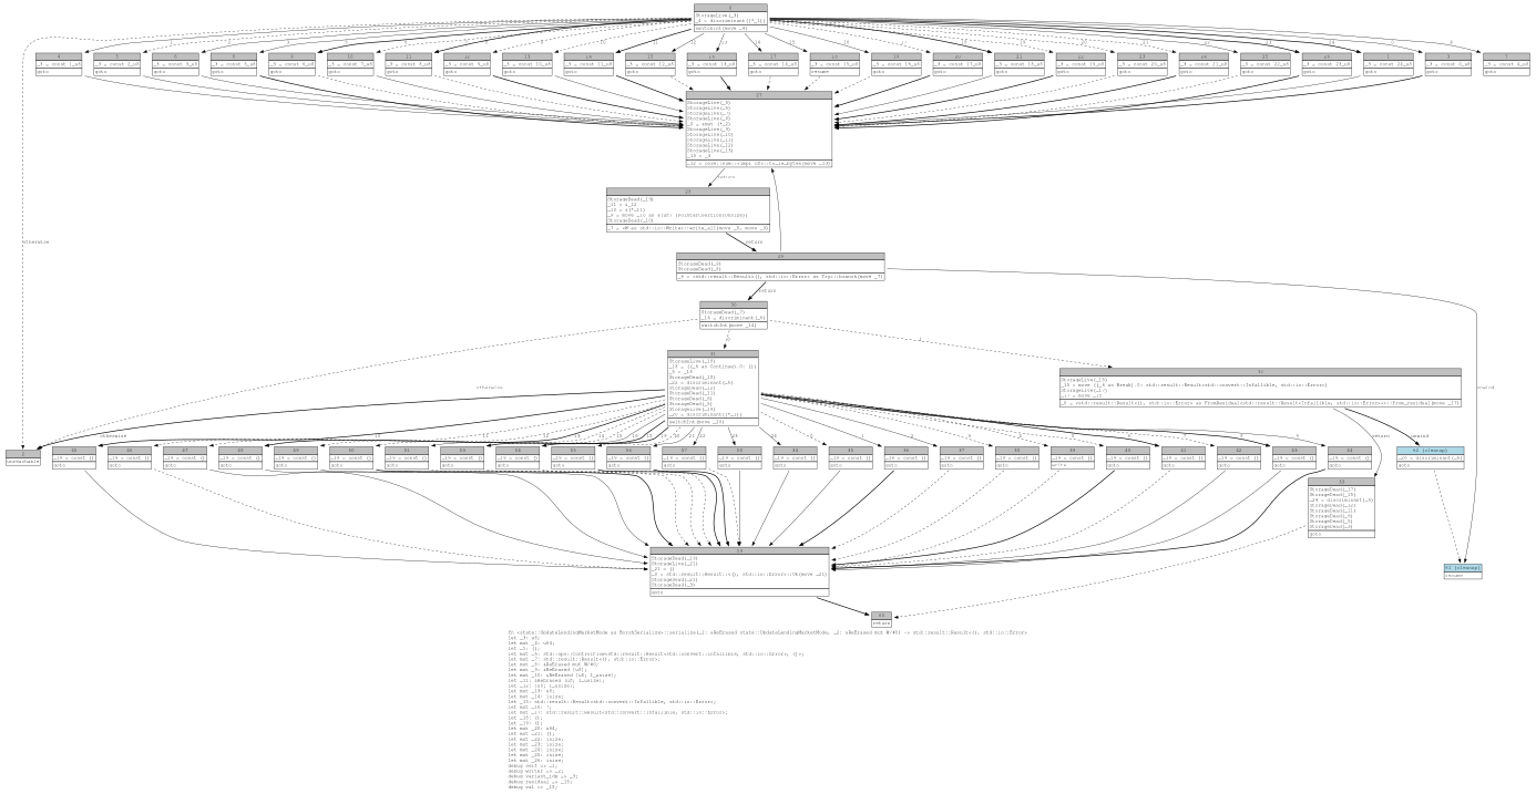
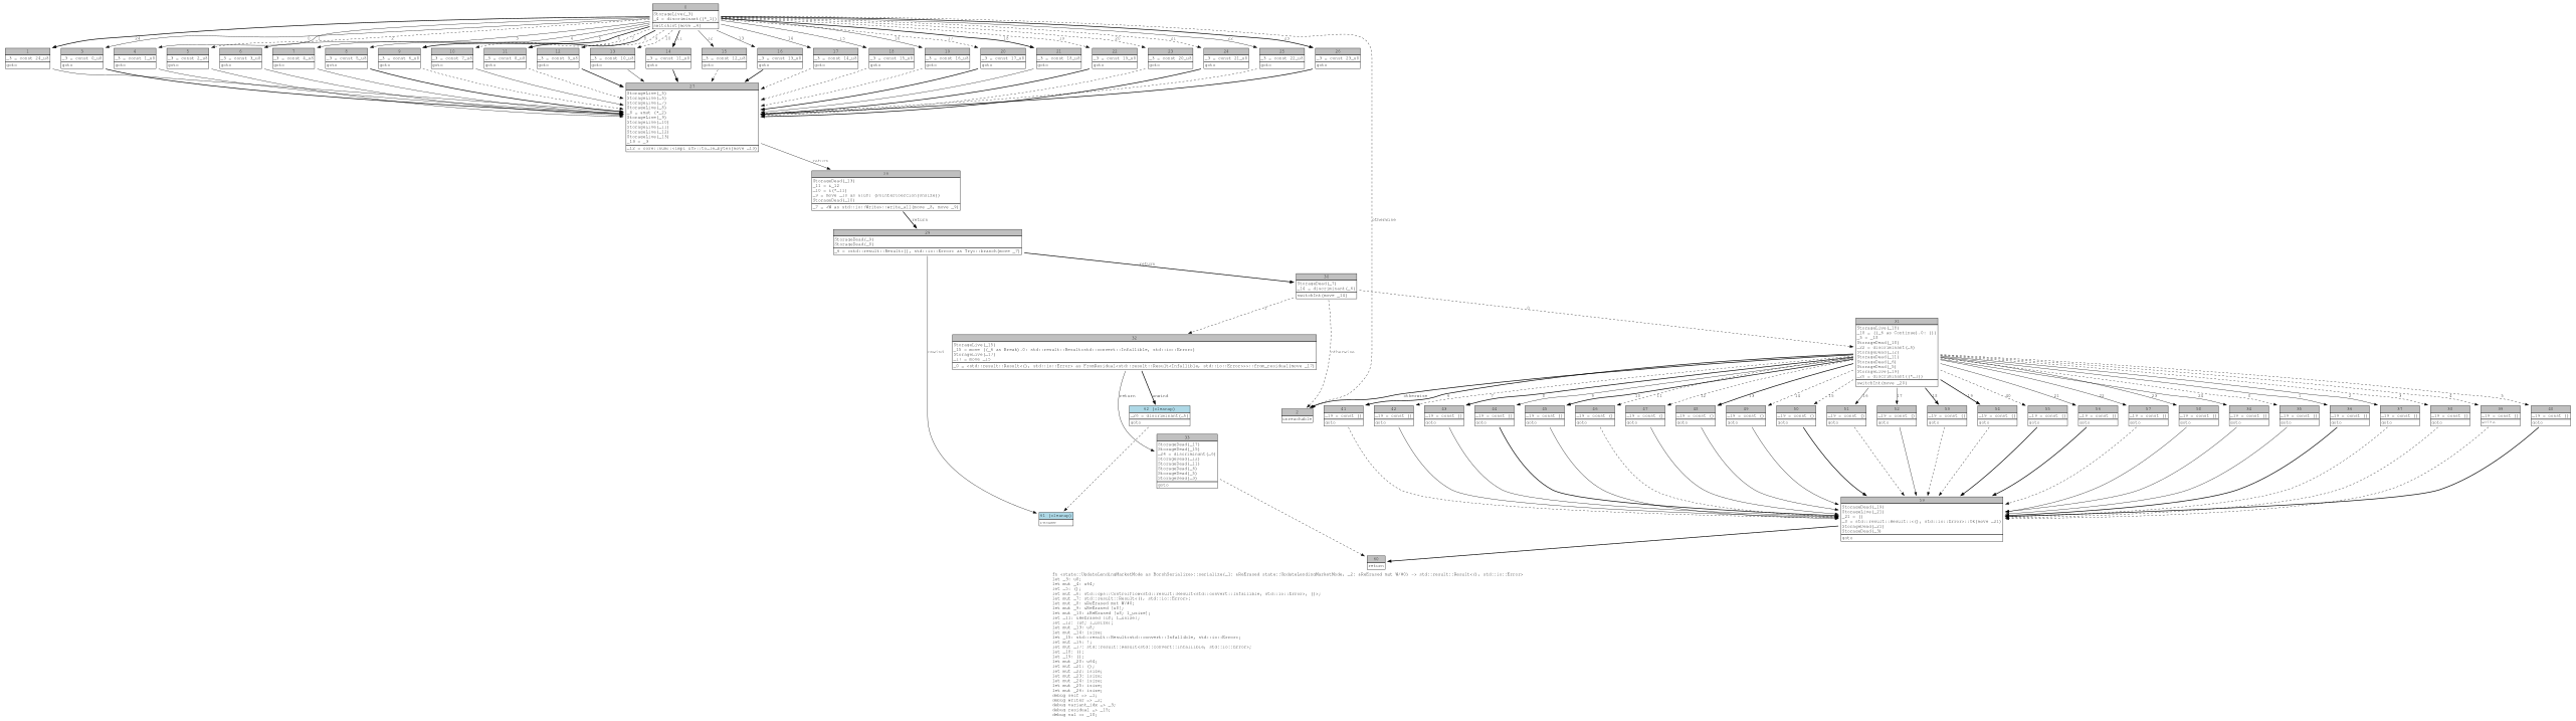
  digraph {
    fontname="Courier, monospace"
    label=<fn &lt;state::UpdateLendingMarketMode as BorshSerialize&gt;::serialize(_1: &amp;ReErased state::UpdateLendingMarketMode, _2: &amp;ReErased mut W/#0) -&gt; std::result::Result&lt;(), std::io::Error&gt;<br align="left"/>let _3: u8;<br align="left"/>let mut _4: u64;<br align="left"/>let _5: ();<br align="left"/>let mut _6: std::ops::ControlFlow&lt;std::result::Result&lt;std::convert::Infallible, std::io::Error&gt;, ()&gt;;<br align="left"/>let mut _7: std::result::Result&lt;(), std::io::Error&gt;;<br align="left"/>let mut _8: &amp;ReErased mut W/#0;<br align="left"/>let mut _9: &amp;ReErased [u8];<br align="left"/>let mut _10: &amp;ReErased [u8; 1_usize];<br align="left"/>let _11: &amp;ReErased [u8; 1_usize];<br align="left"/>let _12: [u8; 1_usize];<br align="left"/>let mut _13: u8;<br align="left"/>let mut _14: isize;<br align="left"/>let _15: std::result::Result&lt;std::convert::Infallible, std::io::Error&gt;;<br align="left"/>let mut _16: !;<br align="left"/>let mut _17: std::result::Result&lt;std::convert::Infallible, std::io::Error&gt;;<br align="left"/>let _18: ();<br align="left"/>let _19: ();<br align="left"/>let mut _20: u64;<br align="left"/>let mut _21: ();<br align="left"/>let mut _22: isize;<br align="left"/>let mut _23: isize;<br align="left"/>let mut _24: isize;<br align="left"/>let mut _25: isize;<br align="left"/>let mut _26: isize;<br align="left"/>debug self =&gt; _1;<br align="left"/>debug writer =&gt; _2;<br align="left"/>debug variant_idx =&gt; _3;<br align="left"/>debug residual =&gt; _15;<br align="left"/>debug val =&gt; _18;<br align="left"/>>
    node [fontname="Courier, monospace" shape=none]
    edge [fontname="Courier, monospace" style=dashed]
    n1 [label=<<table border="0" cellborder="1" cellspacing="0"><tr><td bgcolor="gray" align="center" colspan="1">0</td></tr><tr><td align="left" balign="left">StorageLive(_3)<br/>_4 = discriminant((*_1))<br/></td></tr><tr><td align="left">switchInt(move _4)</td></tr></table>>]
    n2 [label=<<table border="0" cellborder="1" cellspacing="0"><tr><td bgcolor="gray" align="center" colspan="1">1</td></tr><tr><td align="left" balign="left">_3 = const 24_u8<br/></td></tr><tr><td align="left">goto</td></tr></table>>]
    n3 [label=<<table border="0" cellborder="1" cellspacing="0"><tr><td bgcolor="gray" align="center" colspan="1">2</td></tr><tr><td align="left">unreachable</td></tr></table>>]
    n4 [label=<<table border="0" cellborder="1" cellspacing="0"><tr><td bgcolor="gray" align="center" colspan="1">3</td></tr><tr><td align="left" balign="left">_3 = const 0_u8<br/></td></tr><tr><td align="left">goto</td></tr></table>>]
    n5 [label=<<table border="0" cellborder="1" cellspacing="0"><tr><td bgcolor="gray" align="center" colspan="1">4</td></tr><tr><td align="left" balign="left">_3 = const 1_u8<br/></td></tr><tr><td align="left">goto</td></tr></table>>]
    n6 [label=<<table border="0" cellborder="1" cellspacing="0"><tr><td bgcolor="gray" align="center" colspan="1">5</td></tr><tr><td align="left" balign="left">_3 = const 2_u8<br/></td></tr><tr><td align="left">goto</td></tr></table>>]
    n7 [label=<<table border="0" cellborder="1" cellspacing="0"><tr><td bgcolor="gray" align="center" colspan="1">6</td></tr><tr><td align="left" balign="left">_3 = const 3_u8<br/></td></tr><tr><td align="left">goto</td></tr></table>>]
    n8 [label=<<table border="0" cellborder="1" cellspacing="0"><tr><td bgcolor="gray" align="center" colspan="1">7</td></tr><tr><td align="left" balign="left">_3 = const 4_u8<br/></td></tr><tr><td align="left">goto</td></tr></table>>]
    n9 [label=<<table border="0" cellborder="1" cellspacing="0"><tr><td bgcolor="gray" align="center" colspan="1">8</td></tr><tr><td align="left" balign="left">_3 = const 5_u8<br/></td></tr><tr><td align="left">goto</td></tr></table>>]
    n10 [label=<<table border="0" cellborder="1" cellspacing="0"><tr><td bgcolor="gray" align="center" colspan="1">9</td></tr><tr><td align="left" balign="left">_3 = const 6_u8<br/></td></tr><tr><td align="left">goto</td></tr></table>>]
    n11 [label=<<table border="0" cellborder="1" cellspacing="0"><tr><td bgcolor="gray" align="center" colspan="1">10</td></tr><tr><td align="left" balign="left">_3 = const 7_u8<br/></td></tr><tr><td align="left">goto</td></tr></table>>]
    n12 [label=<<table border="0" cellborder="1" cellspacing="0"><tr><td bgcolor="gray" align="center" colspan="1">11</td></tr><tr><td align="left" balign="left">_3 = const 8_u8<br/></td></tr><tr><td align="left">goto</td></tr></table>>]
    n13 [label=<<table border="0" cellborder="1" cellspacing="0"><tr><td bgcolor="gray" align="center" colspan="1">12</td></tr><tr><td align="left" balign="left">_3 = const 9_u8<br/></td></tr><tr><td align="left">goto</td></tr></table>>]
    n14 [label=<<table border="0" cellborder="1" cellspacing="0"><tr><td bgcolor="gray" align="center" colspan="1">13</td></tr><tr><td align="left" balign="left">_3 = const 10_u8<br/></td></tr><tr><td align="left">goto</td></tr></table>>]
    n15 [label=<<table border="0" cellborder="1" cellspacing="0"><tr><td bgcolor="gray" align="center" colspan="1">14</td></tr><tr><td align="left" balign="left">_3 = const 11_u8<br/></td></tr><tr><td align="left">goto</td></tr></table>>]
    n16 [label=<<table border="0" cellborder="1" cellspacing="0"><tr><td bgcolor="gray" align="center" colspan="1">15</td></tr><tr><td align="left" balign="left">_3 = const 12_u8<br/></td></tr><tr><td align="left">goto</td></tr></table>>]
    n17 [label=<<table border="0" cellborder="1" cellspacing="0"><tr><td bgcolor="gray" align="center" colspan="1">16</td></tr><tr><td align="left" balign="left">_3 = const 13_u8<br/></td></tr><tr><td align="left">goto</td></tr></table>>]
    n18 [label=<<table border="0" cellborder="1" cellspacing="0"><tr><td bgcolor="gray" align="center" colspan="1">17</td></tr><tr><td align="left" balign="left">_3 = const 14_u8<br/></td></tr><tr><td align="left">goto</td></tr></table>>]
-   n19 [label=<<table border="0" cellborder="1" cellspacing="0"><tr><td bgcolor="gray" align="center" colspan="1">18</td></tr><tr><td align="left" balign="left">_3 = const 15_u8<br/></td></tr><tr><td align="left">resume</td></tr></table>>]
+   n19 [label=<<table border="0" cellborder="1" cellspacing="0"><tr><td bgcolor="gray" align="center" colspan="1">18</td></tr><tr><td align="left" balign="left">_3 = const 15_u8<br/></td></tr><tr><td align="left">goto</td></tr></table>>]
    n20 [label=<<table border="0" cellborder="1" cellspacing="0"><tr><td bgcolor="gray" align="center" colspan="1">19</td></tr><tr><td align="left" balign="left">_3 = const 16_u8<br/></td></tr><tr><td align="left">goto</td></tr></table>>]
    n21 [label=<<table border="0" cellborder="1" cellspacing="0"><tr><td bgcolor="gray" align="center" colspan="1">20</td></tr><tr><td align="left" balign="left">_3 = const 17_u8<br/></td></tr><tr><td align="left">goto</td></tr></table>>]
    n22 [label=<<table border="0" cellborder="1" cellspacing="0"><tr><td bgcolor="gray" align="center" colspan="1">21</td></tr><tr><td align="left" balign="left">_3 = const 18_u8<br/></td></tr><tr><td align="left">goto</td></tr></table>>]
    n23 [label=<<table border="0" cellborder="1" cellspacing="0"><tr><td bgcolor="gray" align="center" colspan="1">22</td></tr><tr><td align="left" balign="left">_3 = const 19_u8<br/></td></tr><tr><td align="left">goto</td></tr></table>>]
    n24 [label=<<table border="0" cellborder="1" cellspacing="0"><tr><td bgcolor="gray" align="center" colspan="1">23</td></tr><tr><td align="left" balign="left">_3 = const 20_u8<br/></td></tr><tr><td align="left">goto</td></tr></table>>]
    n25 [label=<<table border="0" cellborder="1" cellspacing="0"><tr><td bgcolor="gray" align="center" colspan="1">24</td></tr><tr><td align="left" balign="left">_3 = const 21_u8<br/></td></tr><tr><td align="left">goto</td></tr></table>>]
    n26 [label=<<table border="0" cellborder="1" cellspacing="0"><tr><td bgcolor="gray" align="center" colspan="1">25</td></tr><tr><td align="left" balign="left">_3 = const 22_u8<br/></td></tr><tr><td align="left">goto</td></tr></table>>]
    n27 [label=<<table border="0" cellborder="1" cellspacing="0"><tr><td bgcolor="gray" align="center" colspan="1">26</td></tr><tr><td align="left" balign="left">_3 = const 23_u8<br/></td></tr><tr><td align="left">goto</td></tr></table>>]
    n28 [label=<<table border="0" cellborder="1" cellspacing="0"><tr><td bgcolor="gray" align="center" colspan="1">27</td></tr><tr><td align="left" balign="left">StorageLive(_5)<br/>StorageLive(_6)<br/>StorageLive(_7)<br/>StorageLive(_8)<br/>_8 = &amp;mut (*_2)<br/>StorageLive(_9)<br/>StorageLive(_10)<br/>StorageLive(_11)<br/>StorageLive(_12)<br/>StorageLive(_13)<br/>_13 = _3<br/></td></tr><tr><td align="left">_12 = core::num::&lt;impl u8&gt;::to_le_bytes(move _13)</td></tr></table>>]
    n29 [label=<<table border="0" cellborder="1" cellspacing="0"><tr><td bgcolor="gray" align="center" colspan="1">28</td></tr><tr><td align="left" balign="left">StorageDead(_13)<br/>_11 = &amp;_12<br/>_10 = &amp;(*_11)<br/>_9 = move _10 as &amp;[u8] (PointerCoercion(Unsize))<br/>StorageDead(_10)<br/></td></tr><tr><td align="left">_7 = &lt;W as std::io::Write&gt;::write_all(move _8, move _9)</td></tr></table>>]
    n30 [label=<<table border="0" cellborder="1" cellspacing="0"><tr><td bgcolor="gray" align="center" colspan="1">29</td></tr><tr><td align="left" balign="left">StorageDead(_9)<br/>StorageDead(_8)<br/></td></tr><tr><td align="left">_6 = &lt;std::result::Result&lt;(), std::io::Error&gt; as Try&gt;::branch(move _7)</td></tr></table>>]
    n31 [label=<<table border="0" cellborder="1" cellspacing="0"><tr><td bgcolor="gray" align="center" colspan="1">30</td></tr><tr><td align="left" balign="left">StorageDead(_7)<br/>_14 = discriminant(_6)<br/></td></tr><tr><td align="left">switchInt(move _14)</td></tr></table>>]
    n32 [label=<<table border="0" cellborder="1" cellspacing="0"><tr><td bgcolor="lightblue" align="center" colspan="1">61 (cleanup)</td></tr><tr><td align="left">resume</td></tr></table>>]
    n33 [label=<<table border="0" cellborder="1" cellspacing="0"><tr><td bgcolor="gray" align="center" colspan="1">31</td></tr><tr><td align="left" balign="left">StorageLive(_18)<br/>_18 = ((_6 as Continue).0: ())<br/>_5 = _18<br/>StorageDead(_18)<br/>_22 = discriminant(_6)<br/>StorageDead(_12)<br/>StorageDead(_11)<br/>StorageDead(_6)<br/>StorageDead(_5)<br/>StorageLive(_19)<br/>_20 = discriminant((*_1))<br/></td></tr><tr><td align="left">switchInt(move _20)</td></tr></table>>]
    n34 [label=<<table border="0" cellborder="1" cellspacing="0"><tr><td bgcolor="gray" align="center" colspan="1">32</td></tr><tr><td align="left" balign="left">StorageLive(_15)<br/>_15 = move ((_6 as Break).0: std::result::Result&lt;std::convert::Infallible, std::io::Error&gt;)<br/>StorageLive(_17)<br/>_17 = move _15<br/></td></tr><tr><td align="left">_0 = &lt;std::result::Result&lt;(), std::io::Error&gt; as FromResidual&lt;std::result::Result&lt;Infallible, std::io::Error&gt;&gt;&gt;::from_residual(move _17)</td></tr></table>>]
    n35 [label=<<table border="0" cellborder="1" cellspacing="0"><tr><td bgcolor="gray" align="center" colspan="1">34</td></tr><tr><td align="left" balign="left">_19 = const ()<br/></td></tr><tr><td align="left">goto</td></tr></table>>]
    n36 [label=<<table border="0" cellborder="1" cellspacing="0"><tr><td bgcolor="gray" align="center" colspan="1">35</td></tr><tr><td align="left" balign="left">_19 = const ()<br/></td></tr><tr><td align="left">goto</td></tr></table>>]
    n37 [label=<<table border="0" cellborder="1" cellspacing="0"><tr><td bgcolor="gray" align="center" colspan="1">36</td></tr><tr><td align="left" balign="left">_19 = const ()<br/></td></tr><tr><td align="left">goto</td></tr></table>>]
    n38 [label=<<table border="0" cellborder="1" cellspacing="0"><tr><td bgcolor="gray" align="center" colspan="1">37</td></tr><tr><td align="left" balign="left">_19 = const ()<br/></td></tr><tr><td align="left">goto</td></tr></table>>]
    n39 [label=<<table border="0" cellborder="1" cellspacing="0"><tr><td bgcolor="gray" align="center" colspan="1">38</td></tr><tr><td align="left" balign="left">_19 = const ()<br/></td></tr><tr><td align="left">goto</td></tr></table>>]
    n40 [label=<<table border="0" cellborder="1" cellspacing="0"><tr><td bgcolor="gray" align="center" colspan="1">39</td></tr><tr><td align="left" balign="left">_19 = const ()<br/></td></tr><tr><td align="left">write</td></tr></table>>]
    n41 [label=<<table border="0" cellborder="1" cellspacing="0"><tr><td bgcolor="gray" align="center" colspan="1">40</td></tr><tr><td align="left" balign="left">_19 = const ()<br/></td></tr><tr><td align="left">goto</td></tr></table>>]
    n42 [label=<<table border="0" cellborder="1" cellspacing="0"><tr><td bgcolor="gray" align="center" colspan="1">41</td></tr><tr><td align="left" balign="left">_19 = const ()<br/></td></tr><tr><td align="left">goto</td></tr></table>>]
    n43 [label=<<table border="0" cellborder="1" cellspacing="0"><tr><td bgcolor="gray" align="center" colspan="1">42</td></tr><tr><td align="left" balign="left">_19 = const ()<br/></td></tr><tr><td align="left">goto</td></tr></table>>]
    n44 [label=<<table border="0" cellborder="1" cellspacing="0"><tr><td bgcolor="gray" align="center" colspan="1">43</td></tr><tr><td align="left" balign="left">_19 = const ()<br/></td></tr><tr><td align="left">goto</td></tr></table>>]
    n45 [label=<<table border="0" cellborder="1" cellspacing="0"><tr><td bgcolor="gray" align="center" colspan="1">44</td></tr><tr><td align="left" balign="left">_19 = const ()<br/></td></tr><tr><td align="left">goto</td></tr></table>>]
    n46 [label=<<table border="0" cellborder="1" cellspacing="0"><tr><td bgcolor="gray" align="center" colspan="1">45</td></tr><tr><td align="left" balign="left">_19 = const ()<br/></td></tr><tr><td align="left">goto</td></tr></table>>]
    n47 [label=<<table border="0" cellborder="1" cellspacing="0"><tr><td bgcolor="gray" align="center" colspan="1">46</td></tr><tr><td align="left" balign="left">_19 = const ()<br/></td></tr><tr><td align="left">goto</td></tr></table>>]
    n48 [label=<<table border="0" cellborder="1" cellspacing="0"><tr><td bgcolor="gray" align="center" colspan="1">47</td></tr><tr><td align="left" balign="left">_19 = const ()<br/></td></tr><tr><td align="left">goto</td></tr></table>>]
    n49 [label=<<table border="0" cellborder="1" cellspacing="0"><tr><td bgcolor="gray" align="center" colspan="1">48</td></tr><tr><td align="left" balign="left">_19 = const ()<br/></td></tr><tr><td align="left">goto</td></tr></table>>]
    n50 [label=<<table border="0" cellborder="1" cellspacing="0"><tr><td bgcolor="gray" align="center" colspan="1">49</td></tr><tr><td align="left" balign="left">_19 = const ()<br/></td></tr><tr><td align="left">goto</td></tr></table>>]
    n51 [label=<<table border="0" cellborder="1" cellspacing="0"><tr><td bgcolor="gray" align="center" colspan="1">50</td></tr><tr><td align="left" balign="left">_19 = const ()<br/></td></tr><tr><td align="left">goto</td></tr></table>>]
    n52 [label=<<table border="0" cellborder="1" cellspacing="0"><tr><td bgcolor="gray" align="center" colspan="1">51</td></tr><tr><td align="left" balign="left">_19 = const ()<br/></td></tr><tr><td align="left">goto</td></tr></table>>]
+   n53 [label=<<table border="0" cellborder="1" cellspacing="0"><tr><td bgcolor="gray" align="center" colspan="1">52</td></tr><tr><td align="left" balign="left">_19 = const ()<br/></td></tr><tr><td align="left">goto</td></tr></table>>]
    n54 [label=<<table border="0" cellborder="1" cellspacing="0"><tr><td bgcolor="gray" align="center" colspan="1">53</td></tr><tr><td align="left" balign="left">_19 = const ()<br/></td></tr><tr><td align="left">goto</td></tr></table>>]
    n55 [label=<<table border="0" cellborder="1" cellspacing="0"><tr><td bgcolor="gray" align="center" colspan="1">54</td></tr><tr><td align="left" balign="left">_19 = const ()<br/></td></tr><tr><td align="left">goto</td></tr></table>>]
    n56 [label=<<table border="0" cellborder="1" cellspacing="0"><tr><td bgcolor="gray" align="center" colspan="1">55</td></tr><tr><td align="left" balign="left">_19 = const ()<br/></td></tr><tr><td align="left">goto</td></tr></table>>]
    n57 [label=<<table border="0" cellborder="1" cellspacing="0"><tr><td bgcolor="gray" align="center" colspan="1">56</td></tr><tr><td align="left" balign="left">_19 = const ()<br/></td></tr><tr><td align="left">goto</td></tr></table>>]
    n58 [label=<<table border="0" cellborder="1" cellspacing="0"><tr><td bgcolor="gray" align="center" colspan="1">57</td></tr><tr><td align="left" balign="left">_19 = const ()<br/></td></tr><tr><td align="left">goto</td></tr></table>>]
    n59 [label=<<table border="0" cellborder="1" cellspacing="0"><tr><td bgcolor="gray" align="center" colspan="1">58</td></tr><tr><td align="left" balign="left">_19 = const ()<br/></td></tr><tr><td align="left">goto</td></tr></table>>]
    n60 [label=<<table border="0" cellborder="1" cellspacing="0"><tr><td bgcolor="gray" align="center" colspan="1">33</td></tr><tr><td align="left" balign="left">StorageDead(_17)<br/>StorageDead(_15)<br/>_24 = discriminant(_6)<br/>StorageDead(_12)<br/>StorageDead(_11)<br/>StorageDead(_6)<br/>StorageDead(_5)<br/>StorageDead(_3)<br/></td></tr><tr><td align="left">goto</td></tr></table>>]
    n61 [label=<<table border="0" cellborder="1" cellspacing="0"><tr><td bgcolor="lightblue" align="center" colspan="1">62 (cleanup)</td></tr><tr><td align="left" balign="left">_26 = discriminant(_6)<br/></td></tr><tr><td align="left">goto</td></tr></table>>]
    n62 [label=<<table border="0" cellborder="1" cellspacing="0"><tr><td bgcolor="gray" align="center" colspan="1">59</td></tr><tr><td align="left" balign="left">StorageDead(_19)<br/>StorageLive(_21)<br/>_21 = ()<br/>_0 = std::result::Result::&lt;(), std::io::Error&gt;::Ok(move _21)<br/>StorageDead(_21)<br/>StorageDead(_3)<br/></td></tr><tr><td align="left">goto</td></tr></table>>]
    n63 [label=<<table border="0" cellborder="1" cellspacing="0"><tr><td bgcolor="gray" align="center" colspan="1">60</td></tr><tr><td align="left">return</td></tr></table>>]
    n1 -> n2 [label=24 style=bold]
    n1 -> n3 [label=otherwise]
    n1 -> n4 [label=0 style=solid]
    n1 -> n5 [label=1 style=solid]
    n1 -> n6 [label=2]
    n1 -> n7 [label=3 style=solid]
    n1 -> n8 [label=4 style=solid]
    n1 -> n9 [label=5 style=solid]
    n1 -> n10 [label=6 style=bold]
    n1 -> n11 [label=7]
    n1 -> n12 [label=8 style=bold]
    n1 -> n13 [label=9]
    n1 -> n14 [label=10]
    n1 -> n15 [label=11 style=bold]
    n1 -> n16 [label=12 style=solid]
    n1 -> n17 [label=13 style=solid]
    n1 -> n18 [label=14 style=solid]
    n1 -> n19 [label=15 style=solid]
    n1 -> n20 [label=16 style=solid]
    n1 -> n21 [label=17]
    n1 -> n22 [label=18 style=bold]
    n1 -> n23 [label=19]
    n1 -> n24 [label=20]
    n1 -> n25 [label=21]
    n1 -> n26 [label=22 style=solid]
    n1 -> n27 [label=23 style=bold]
    n2 -> n28 [style=solid]
    n4 -> n28 [style=bold]
    n5 -> n28 [style=solid]
    n6 -> n28 [style=solid]
    n7 -> n28 [style=solid]
-   n30 -> n28 [style=solid]
+   n8 -> n28 [style=solid]
    n9 -> n28 [style=bold]
    n10 -> n28
    n11 -> n28 [style=solid]
    n12 -> n28
    n13 -> n28 [style=bold]
    n14 -> n28 [style=solid]
    n15 -> n28 [style=bold]
    n16 -> n28
    n17 -> n28 [style=bold]
    n18 -> n28
    n19 -> n28
    n20 -> n28
    n21 -> n28 [style=bold]
    n22 -> n28 [style=solid]
    n23 -> n28 [style=bold]
    n24 -> n28
    n25 -> n28 [style=bold]
    n26 -> n28
    n27 -> n28 [style=bold]
    n28 -> n29 [label=return style=solid]
    n29 -> n30 [label=return style=bold]
    n30 -> n31 [label=return style=bold]
    n30 -> n32 [label=unwind style=solid]
    n31 -> n3 [label=otherwise]
    n31 -> n33 [label=0]
    n31 -> n34 [label=1]
    n33 -> n3 [label=otherwise style=bold]
    n33 -> n35 [label=24 style=solid]
    n33 -> n36 [label=0]
    n33 -> n37 [label=1 style=solid]
    n33 -> n38 [label=2 style=solid]
    n33 -> n39 [label=3]
    n33 -> n40 [label=4]
    n33 -> n41 [label=5]
    n33 -> n42 [label=6 style=bold]
    n33 -> n43 [label=7]
    n33 -> n44 [label=8 style=bold]
    n33 -> n45 [label=9 style=solid]
    n33 -> n46 [label=10 style=bold]
    n33 -> n47 [label=11]
    n33 -> n48 [label=12]
    n33 -> n49 [label=13 style=bold]
    n33 -> n50 [label=14]
    n33 -> n51 [label=15]
    n33 -> n52 [label=16 style=solid]
+   n33 -> n53 [label=17 style=solid]
    n33 -> n54 [label=18 style=bold]
    n33 -> n55 [label=19 style=bold]
    n33 -> n56 [label=40]
    n33 -> n57 [label=21 style=solid]
    n33 -> n58 [label=22 style=solid]
    n33 -> n59 [label=23 style=solid]
    n34 -> n60 [label=return style=solid]
    n34 -> n61 [label=unwind style=bold]
    n35 -> n62 [style=solid]
    n36 -> n62 [style=solid]
    n37 -> n62 [style=bold]
    n38 -> n62
    n39 -> n62
    n40 -> n62
    n41 -> n62 [style=bold]
    n42 -> n62
    n43 -> n62 [style=solid]
    n44 -> n62 [style=solid]
    n45 -> n62 [style=bold]
    n46 -> n62 [style=solid]
    n47 -> n62
    n48 -> n62 [style=solid]
    n49 -> n62 [style=solid]
    n50 -> n62 [style=solid]
    n51 -> n62 [style=bold]
    n52 -> n62
+   n53 -> n62 [style=solid]
    n54 -> n62
    n55 -> n62
    n56 -> n62 [style=bold]
    n57 -> n62 [style=bold]
    n58 -> n62
    n59 -> n62 [style=solid]
    n60 -> n63
    n61 -> n32
    n62 -> n63 [style=bold]
  }
